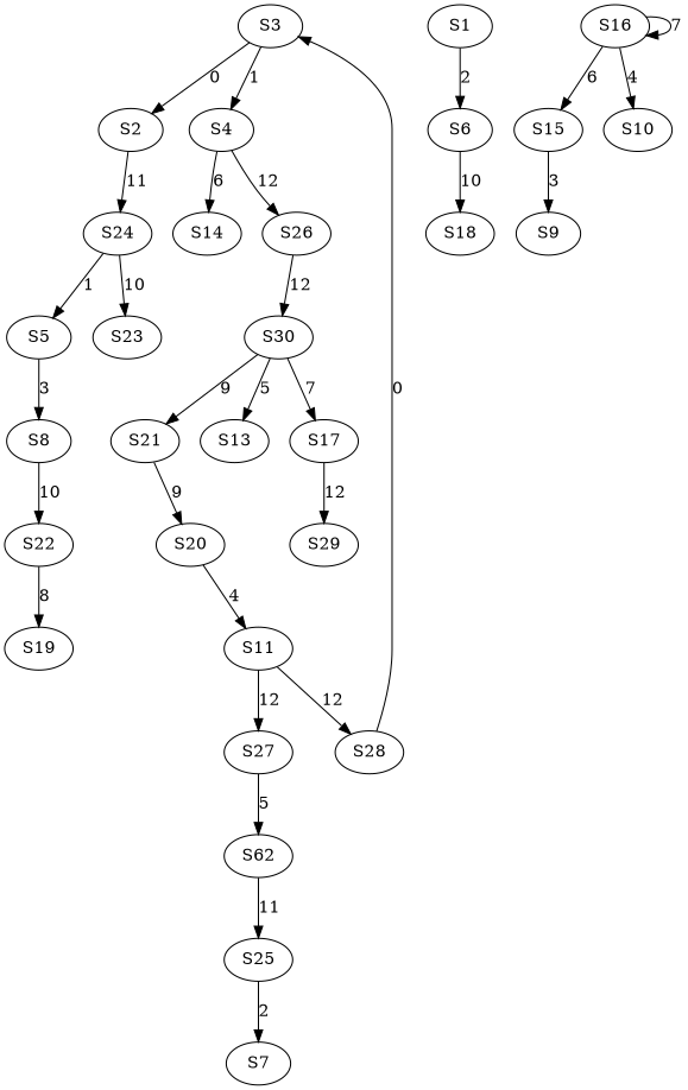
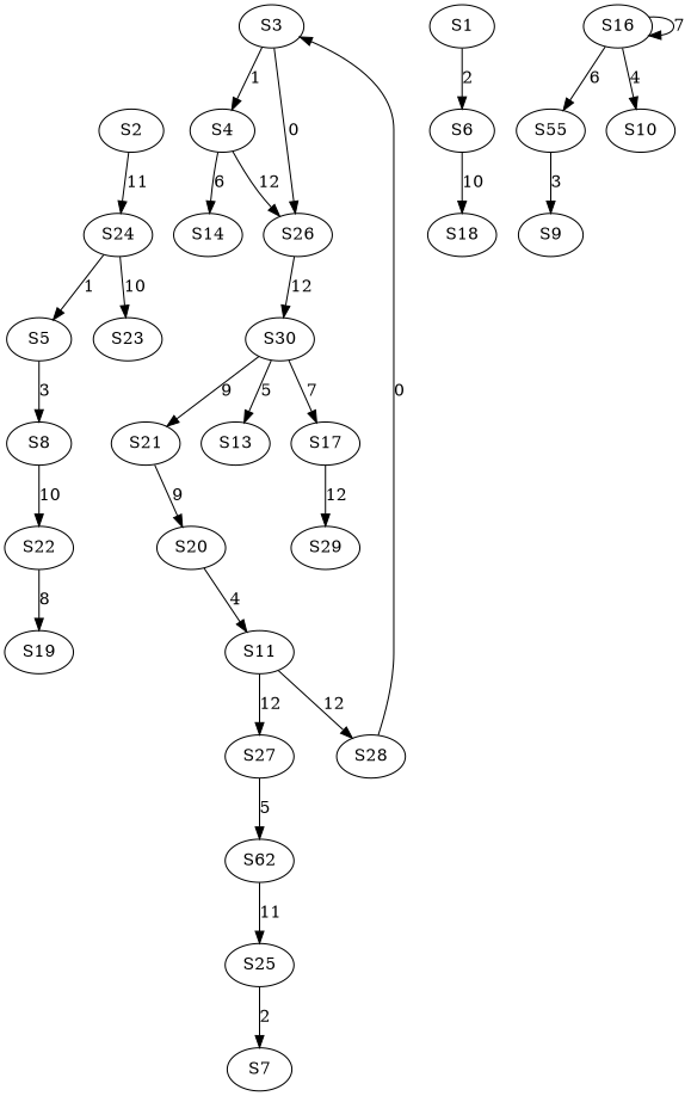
  strict digraph {
    S3
    S2
    S4
    S24
    S26
    S14
    S5
    S23
    S30
    S28
    S8
    S22
    S1
    S6
    S18
    S25
    S7
    S19
-   S15
+   S15 [label=S55]
    S9
    S20
    S11
    S27
    n24 [label=S62]
    S13
    S17
    S21
    S29
    S16
    S10
-   S3 -> S2 [label=0]
+   S3 -> S26 [label=0]
    S3 -> S4 [label=1]
    S2 -> S24 [label=11]
    S4 -> S26 [label=12]
    S4 -> S14 [label=6]
    S24 -> S5 [label=1]
    S24 -> S23 [label=10]
    S26 -> S30 [label=12]
    S5 -> S8 [label=3]
    S30 -> S13 [label=5]
    S30 -> S17 [label=7]
    S30 -> S21 [label=9]
    S28 -> S3 [label=0]
    S8 -> S22 [label=10]
    S22 -> S19 [label=8]
    S1 -> S6 [label=2]
    S6 -> S18 [label=10]
    S25 -> S7 [label=2]
    S15 -> S9 [label=3]
    S20 -> S11 [label=4]
    S11 -> S28 [label=12]
    S11 -> S27 [label=12]
    S27 -> n24 [label=5]
    n24 -> S25 [label=11]
    S17 -> S29 [label=12]
    S21 -> S20 [label=9]
    S16 -> S15 [label=6]
    S16 -> S16 [label=7]
    S16 -> S10 [label=4]
  }
